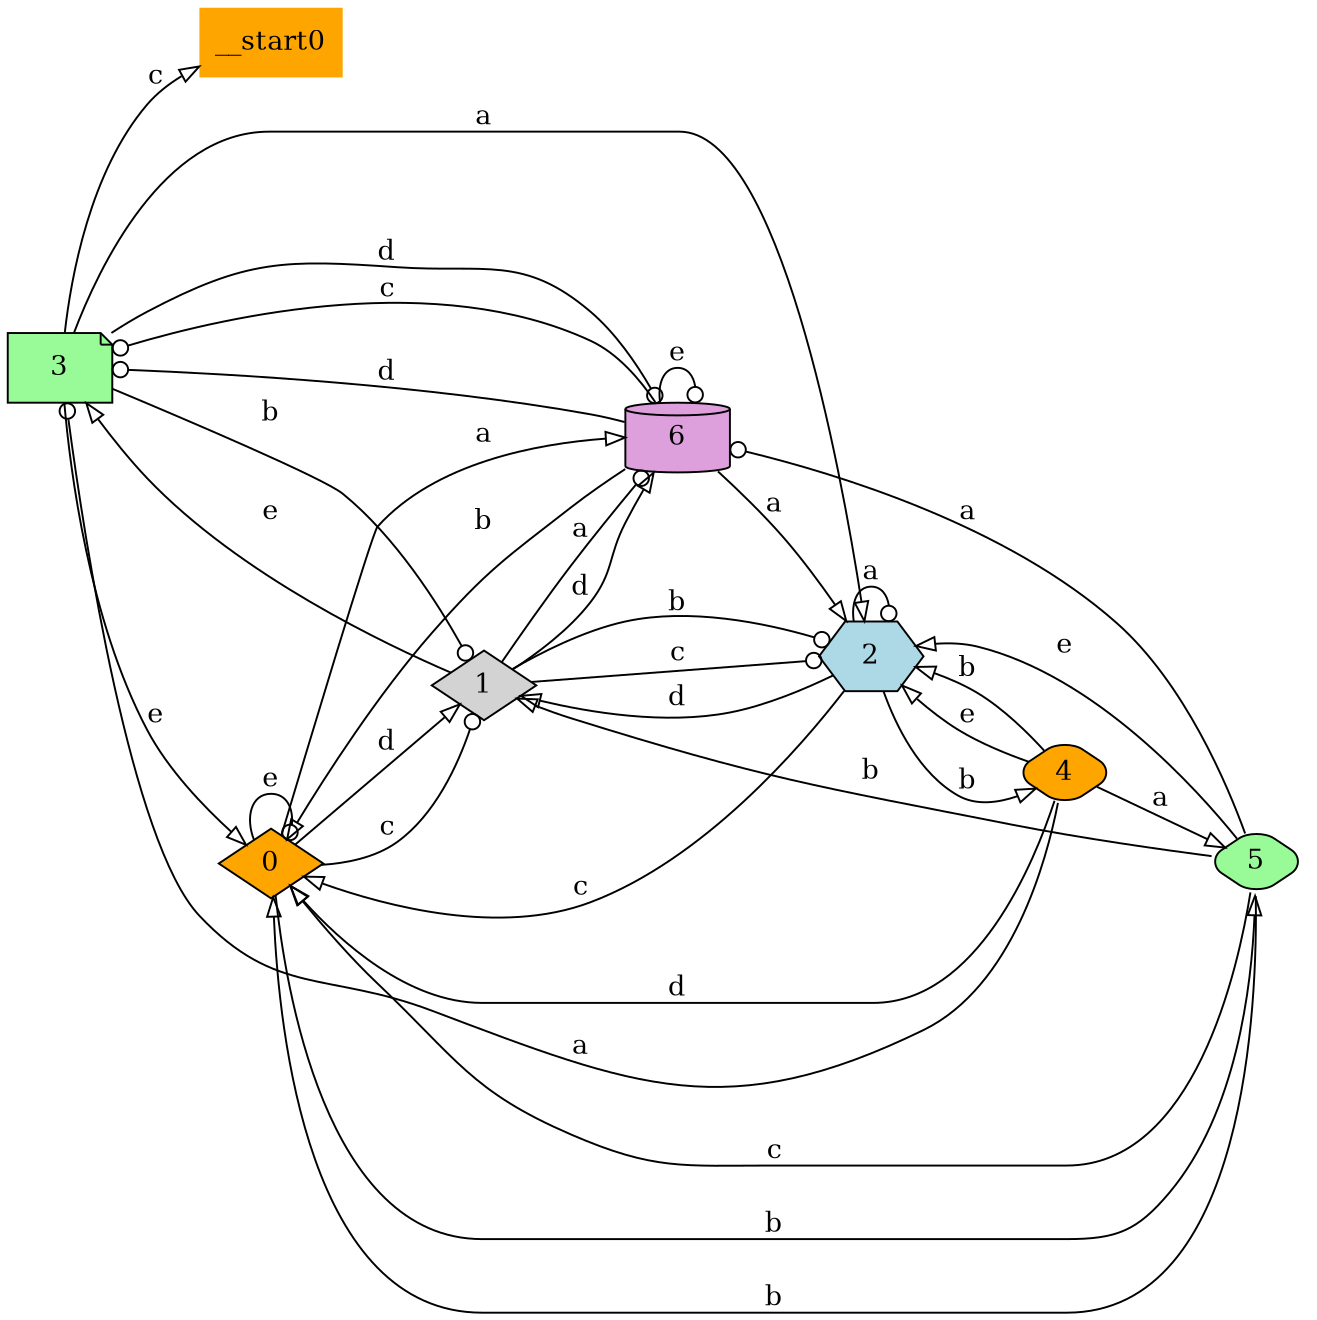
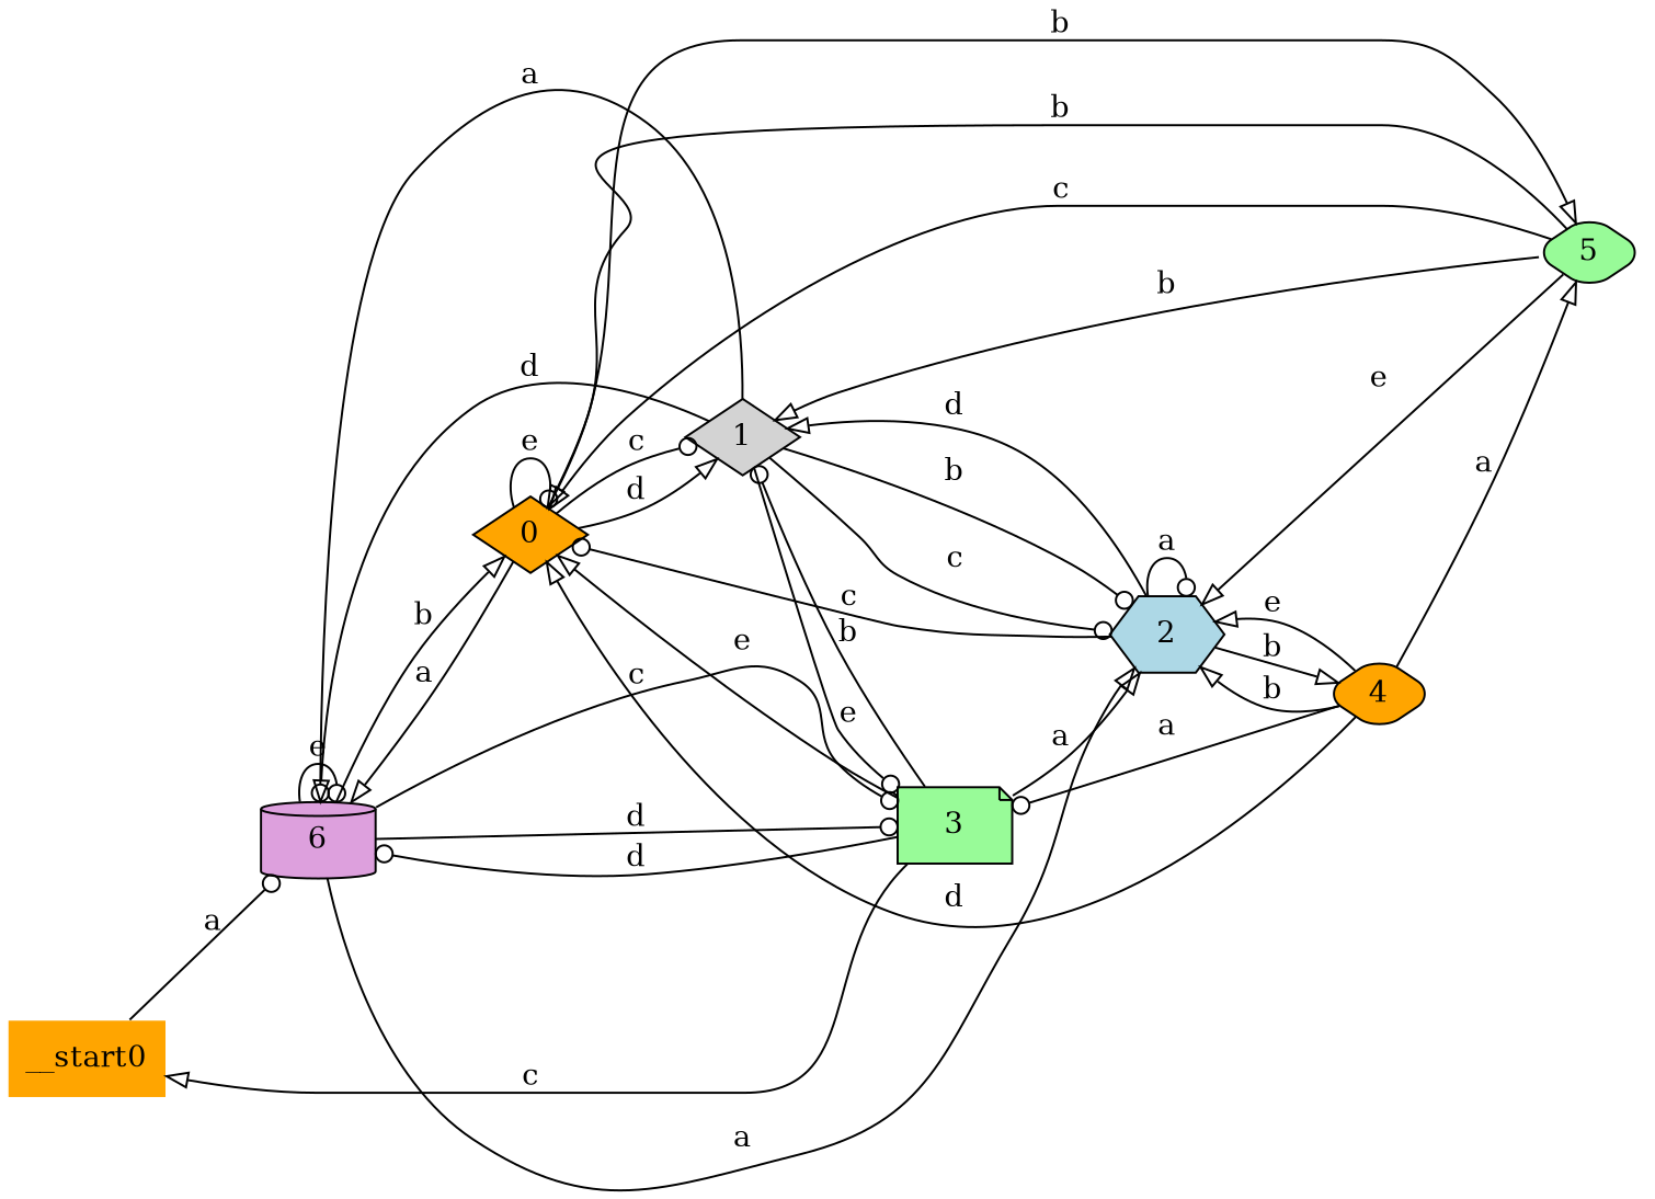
  digraph {
    rankdir=LR
    node [fillcolor=orange shape=diamond style=filled color=black]
    edge [arrowhead=onormal]
    __start0 [shape=none color=""]
    n2 [label=0]
    n3 [fillcolor=lightgrey label=1]
    n4 [fillcolor=palegreen label=5 style="rounded,filled"]
    n5 [fillcolor=plum label=6 shape=cylinder]
    n6 [fillcolor=lightblue label=2 shape=hexagon]
    n7 [fillcolor=palegreen label=3 shape=note style="rounded,filled"]
    n8 [label=4 style="rounded,filled"]
    n2 -> n2 [arrowhead=odot label=e]
    n2 -> n3 [arrowhead=odot label=c]
    n2 -> n3 [label=d]
    n2 -> n4 [label=b]
    n2 -> n5 [label=a]
    n3 -> n5 [arrowhead=odot label=a]
    n3 -> n5 [label=d]
    n3 -> n6 [arrowhead=odot label=b]
    n3 -> n6 [arrowhead=odot label=c]
-   n3 -> n7 [label=e]
+   n3 -> n7 [arrowhead=odot label=e]
    n4 -> n2 [label=b]
    n4 -> n2 [label=c]
    n4 -> n3 [label=b]
-   n4 -> n5 [arrowhead=odot label=a]
+   __start0 -> n5 [arrowhead=odot label=a]
    n4 -> n6 [label=e]
    n5 -> n2 [label=b]
    n5 -> n5 [arrowhead=odot label=e]
    n5 -> n6 [label=a]
    n5 -> n7 [arrowhead=odot label=c]
    n5 -> n7 [arrowhead=odot label=d]
-   n6 -> n2 [label=c]
+   n6 -> n2 [arrowhead=odot label=c]
    n6 -> n3 [label=d]
    n6 -> n6 [arrowhead=odot label=a]
    n6 -> n8 [label=b]
    n7 -> __start0 [label=c]
    n7 -> n2 [label=e]
    n7 -> n3 [arrowhead=odot label=b]
    n7 -> n5 [arrowhead=odot label=d]
    n7 -> n6 [label=a]
    n8 -> n2 [label=d]
    n8 -> n4 [label=a]
    n8 -> n6 [label=b]
    n8 -> n6 [label=e]
    n8 -> n7 [arrowhead=odot label=a]
  }
